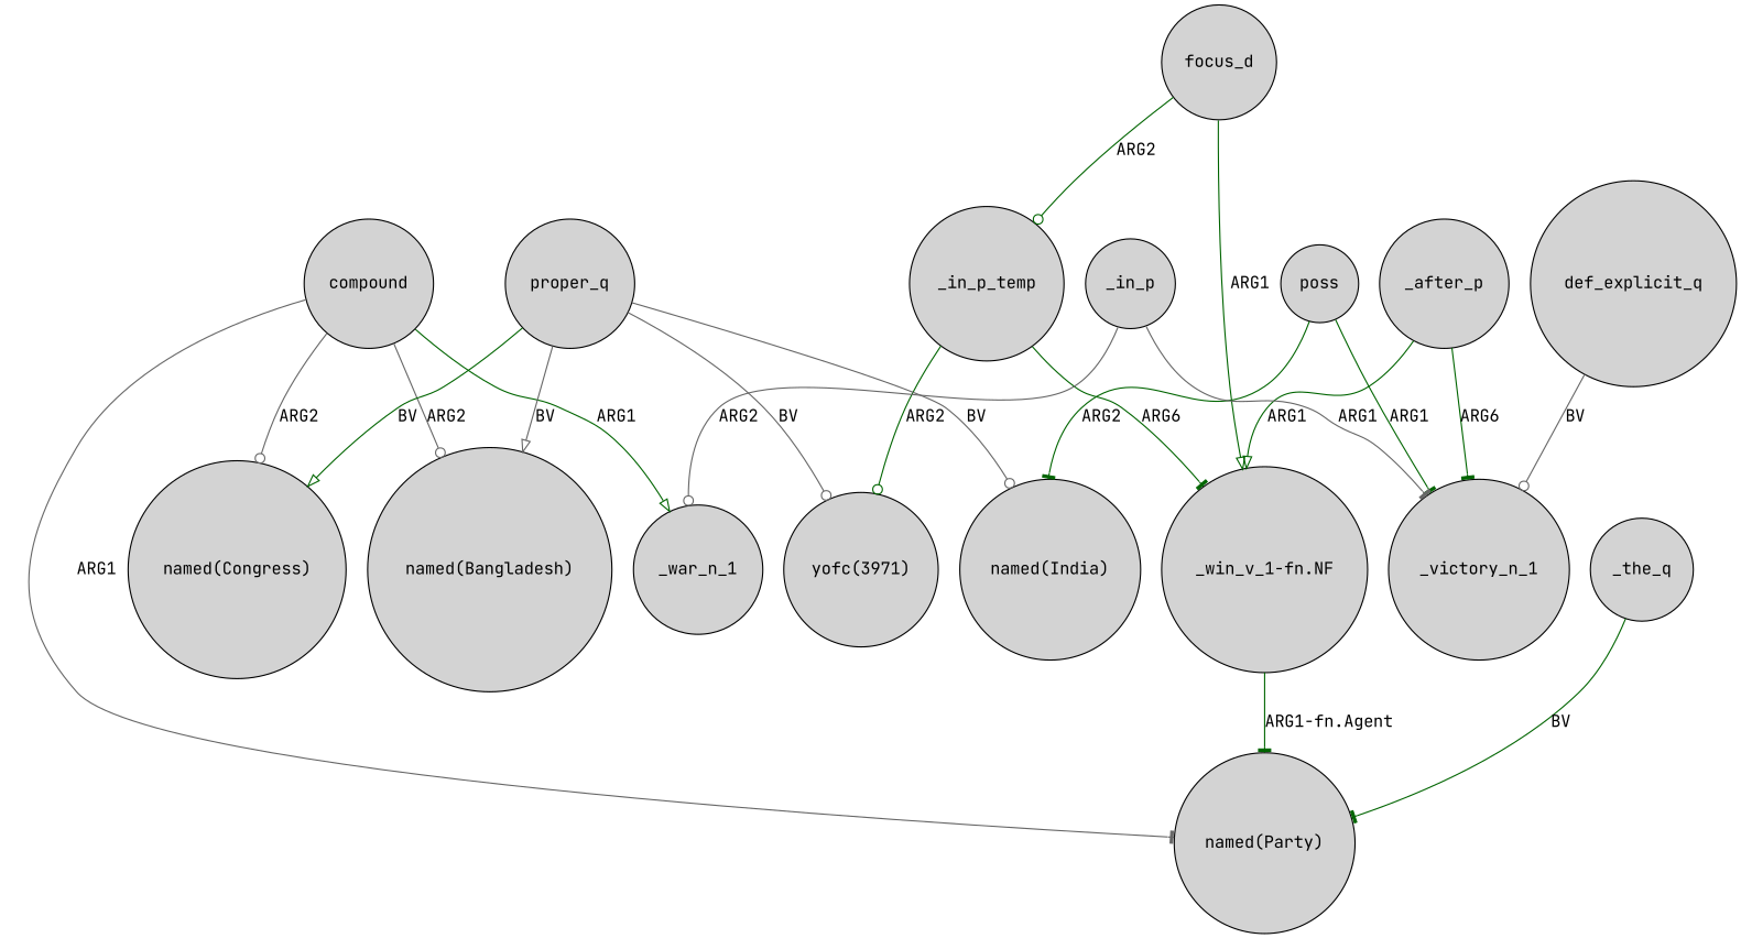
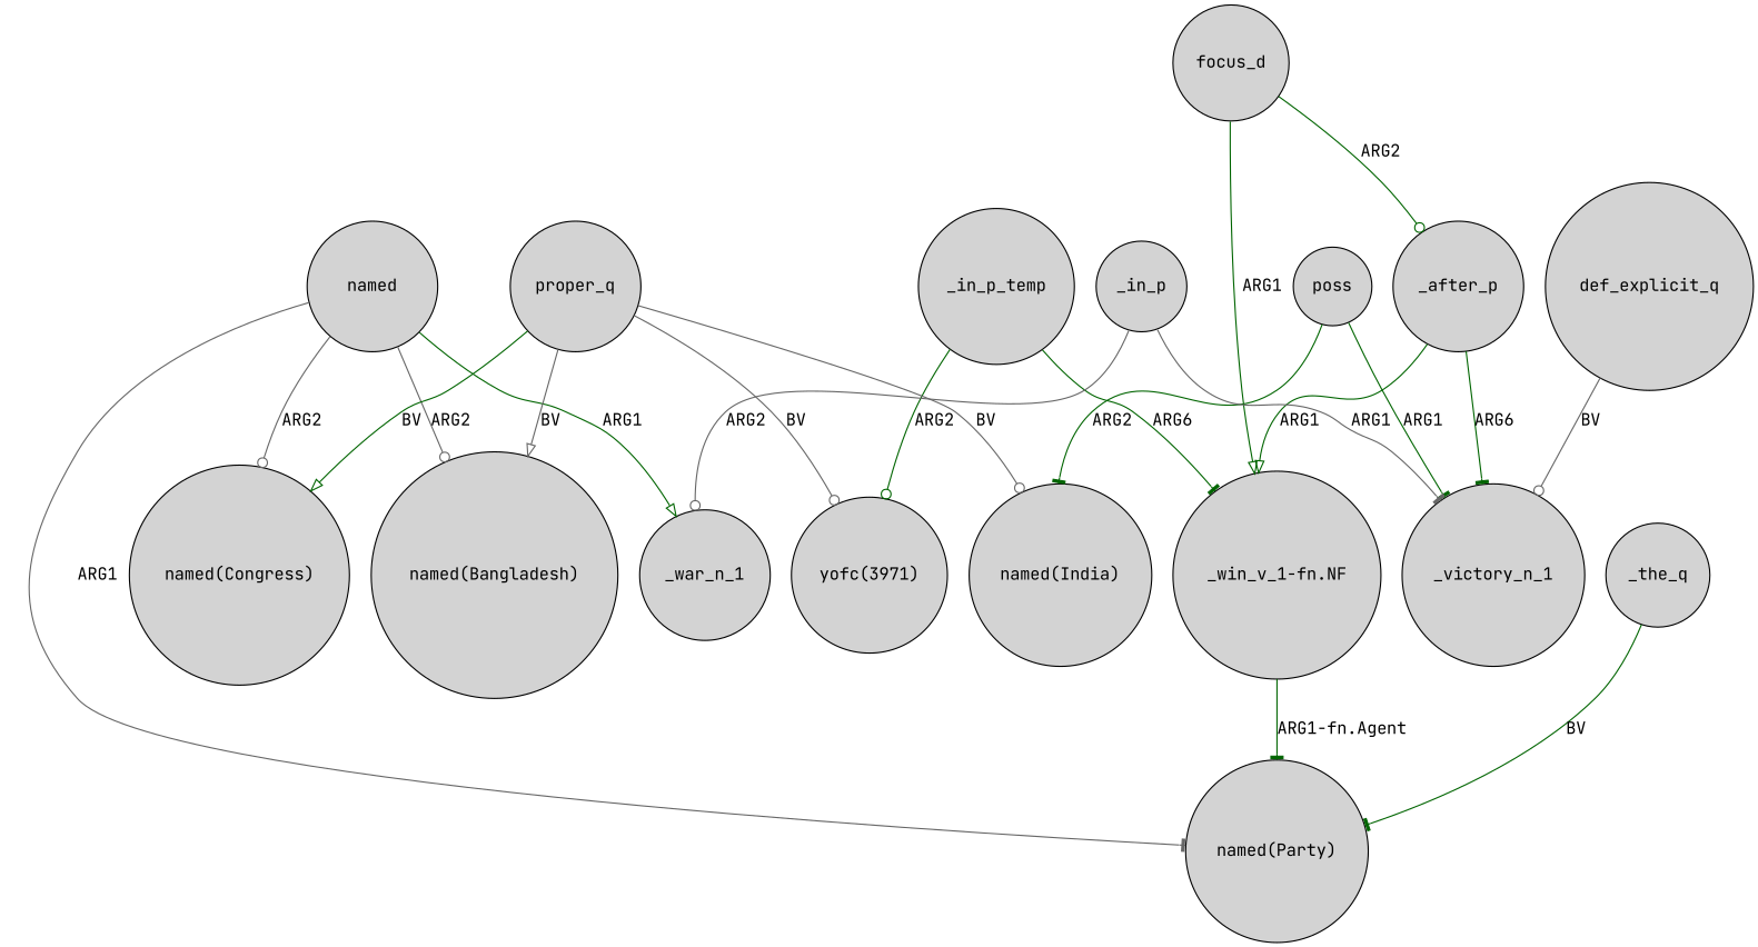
  digraph {
    fontname="JetBrains Mono"
    node [fontname="JetBrains Mono" shape=circle style=filled]
    edge [arrowhead=tee color=darkgreen fontname="JetBrains Mono"]
    _in_p_temp
    "_win_v_1-fn.NF"
    n3 [label="yofc(3971)"]
    "named(Party)"
    _after_p
    _victory_n_1
    focus_d
-   compound
+   compound [label=named]
    "named(Bangladesh)"
    _war_n_1
    "named(Congress)"
    _the_q
    proper_q
    "named(India)"
    poss
    _in_p
    def_explicit_q
    _in_p_temp -> "_win_v_1-fn.NF" [label=ARG6]
    _in_p_temp -> n3 [arrowhead=odot label=ARG2]
    "_win_v_1-fn.NF" -> "named(Party)" [label="ARG1-fn.Agent"]
    _after_p -> "_win_v_1-fn.NF" [arrowhead=onormal label=ARG1]
    _after_p -> _victory_n_1 [label=ARG6]
-   focus_d -> _in_p_temp [arrowhead=odot label=ARG2]
+   focus_d -> _after_p [arrowhead=odot label=ARG2]
    focus_d -> "_win_v_1-fn.NF" [arrowhead=onormal label=ARG1]
    compound -> "named(Party)" [color=gray40 label=ARG1]
    compound -> "named(Bangladesh)" [arrowhead=odot color=gray40 label=ARG2]
    compound -> _war_n_1 [arrowhead=onormal label=ARG1]
    compound -> "named(Congress)" [arrowhead=odot color=gray40 label=ARG2]
    _the_q -> "named(Party)" [label=BV]
    proper_q -> n3 [arrowhead=odot color=gray40 label=BV]
    proper_q -> "named(Bangladesh)" [arrowhead=onormal color=gray40 label=BV]
    proper_q -> "named(Congress)" [arrowhead=onormal label=BV]
    proper_q -> "named(India)" [arrowhead=odot color=gray40 label=BV]
    poss -> _victory_n_1 [label=ARG1]
    poss -> "named(India)" [label=ARG2]
    _in_p -> _victory_n_1 [color=gray40 label=ARG1]
    _in_p -> _war_n_1 [arrowhead=odot color=gray40 label=ARG2]
    def_explicit_q -> _victory_n_1 [arrowhead=odot color=gray40 label=BV]
  }
